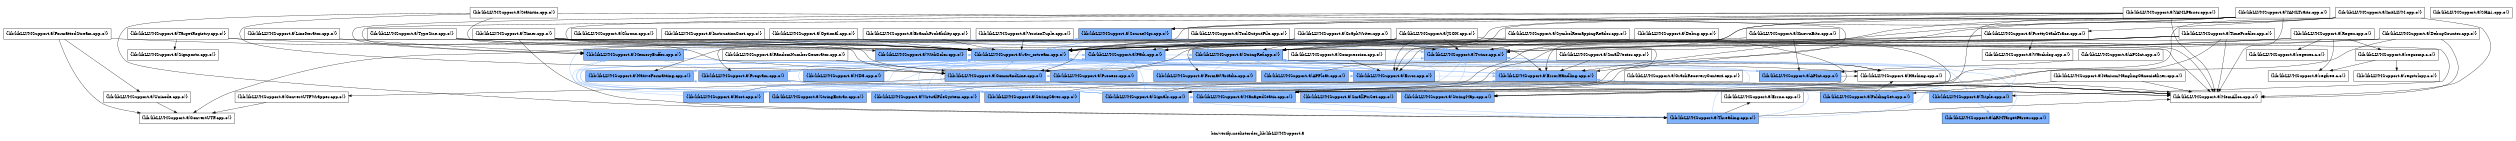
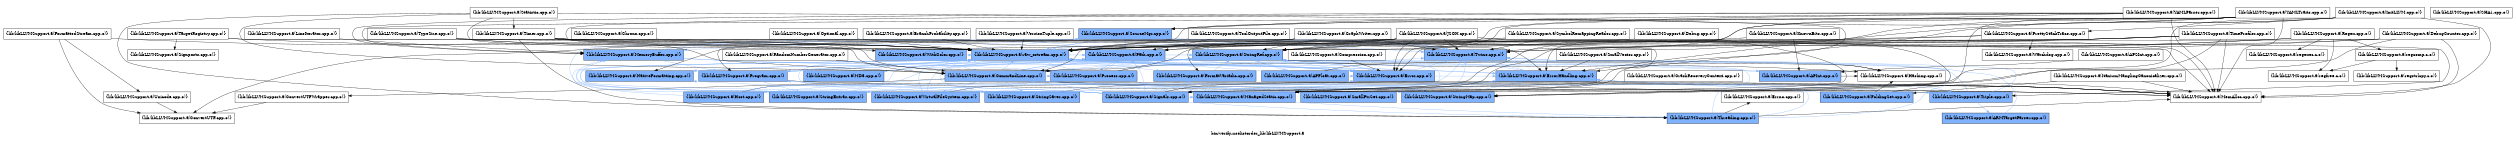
  digraph {
    label="bin/verify-uselistorder_lib/libLLVMSupport.a"
    rankdir=TB
    node [group=0 shape=box]
    n1 [fillcolor="0.600000 0.5 1" group=1 label="{lib/libLLVMSupport.a(SourceMgr.cpp.o)}" style=filled]
    n2 [fillcolor="0.600000 0.5 1" group=1 label="{lib/libLLVMSupport.a(MemoryBuffer.cpp.o)}" style=filled]
    n3 [fillcolor="0.600000 0.5 1" group=1 label="{lib/libLLVMSupport.a(StringRef.cpp.o)}" style=filled]
    n4 [fillcolor="0.600000 0.5 1" group=1 label="{lib/libLLVMSupport.a(Twine.cpp.o)}" style=filled]
    n5 [fillcolor="0.600000 0.5 1" group=1 label="{lib/libLLVMSupport.a(WithColor.cpp.o)}" style=filled]
    n6 [fillcolor="0.600000 0.5 1" group=1 label="{lib/libLLVMSupport.a(raw_ostream.cpp.o)}" style=filled]
    n7 [fillcolor="0.600000 0.5 1" group=1 label="{lib/libLLVMSupport.a(Path.cpp.o)}" style=filled]
    n8 [fillcolor="0.600000 0.5 1" group=1 label="{lib/libLLVMSupport.a(Error.cpp.o)}" style=filled]
    n9 [fillcolor="0.600000 0.5 1" group=1 label="{lib/libLLVMSupport.a(Process.cpp.o)}" style=filled]
    n10 [fillcolor="0.600000 0.5 1" group=1 label="{lib/libLLVMSupport.a(Program.cpp.o)}" style=filled]
    n11 [fillcolor="0.600000 0.5 1" group=1 label="{lib/libLLVMSupport.a(APFloat.cpp.o)}" style=filled]
    n12 [fillcolor="0.600000 0.5 1" group=1 label="{lib/libLLVMSupport.a(APInt.cpp.o)}" style=filled]
    n13 [label="{lib/libLLVMSupport.a(Hashing.cpp.o)}"]
    n14 [fillcolor="0.600000 0.5 1" group=1 label="{lib/libLLVMSupport.a(CommandLine.cpp.o)}" style=filled]
    n15 [fillcolor="0.600000 0.5 1" group=1 label="{lib/libLLVMSupport.a(NativeFormatting.cpp.o)}" style=filled]
    n16 [fillcolor="0.600000 0.5 1" group=1 label="{lib/libLLVMSupport.a(ErrorHandling.cpp.o)}" style=filled]
    n17 [fillcolor="0.600000 0.5 1" group=1 label="{lib/libLLVMSupport.a(FormatVariadic.cpp.o)}" style=filled]
    n18 [fillcolor="0.600000 0.5 1" group=1 label="{lib/libLLVMSupport.a(MD5.cpp.o)}" style=filled]
    n19 [fillcolor="0.600000 0.5 1" group=1 label="{lib/libLLVMSupport.a(ManagedStatic.cpp.o)}" style=filled]
    n20 [fillcolor="0.600000 0.5 1" group=1 label="{lib/libLLVMSupport.a(StringExtras.cpp.o)}" style=filled]
    n21 [label="{lib/libLLVMSupport.a(MemAlloc.cpp.o)}"]
    n22 [fillcolor="0.600000 0.5 1" group=1 label="{lib/libLLVMSupport.a(StringSaver.cpp.o)}" style=filled]
    n23 [label="{lib/libLLVMSupport.a(Errno.cpp.o)}"]
    n24 [fillcolor="0.600000 0.5 1" group=1 label="{lib/libLLVMSupport.a(FoldingSet.cpp.o)}" style=filled]
    n25 [fillcolor="0.600000 0.5 1" group=1 label="{lib/libLLVMSupport.a(SmallPtrSet.cpp.o)}" style=filled]
    n26 [label="{lib/libLLVMSupport.a(ConvertUTFWrapper.cpp.o)}"]
    n27 [fillcolor="0.600000 0.5 1" group=1 label="{lib/libLLVMSupport.a(StringMap.cpp.o)}" style=filled]
    n28 [fillcolor="0.600000 0.5 1" group=1 label="{lib/libLLVMSupport.a(Triple.cpp.o)}" style=filled]
    n29 [fillcolor="0.600000 0.5 1" group=1 label="{lib/libLLVMSupport.a(VirtualFileSystem.cpp.o)}" style=filled]
    n30 [fillcolor="0.600000 0.5 1" group=1 label="{lib/libLLVMSupport.a(Host.cpp.o)}" style=filled]
    n31 [fillcolor="0.600000 0.5 1" group=1 label="{lib/libLLVMSupport.a(Signals.cpp.o)}" style=filled]
    n32 [fillcolor="0.600000 0.5 1" group=1 label="{lib/libLLVMSupport.a(Threading.cpp.o)}" style=filled]
    n33 [label="{lib/libLLVMSupport.a(ConvertUTF.cpp.o)}"]
    n34 [fillcolor="0.600000 0.5 1" group=1 label="{lib/libLLVMSupport.a(ARMTargetParser.cpp.o)}" style=filled]
    n35 [label="{lib/libLLVMSupport.a(Debug.cpp.o)}"]
    n36 [label="{lib/libLLVMSupport.a(InitLLVM.cpp.o)}"]
    n37 [label="{lib/libLLVMSupport.a(PrettyStackTrace.cpp.o)}"]
    n38 [label="{lib/libLLVMSupport.a(Watchdog.cpp.o)}"]
    n39 [label="{lib/libLLVMSupport.a(APSInt.cpp.o)}"]
    n40 [label="{lib/libLLVMSupport.a(TypeSize.cpp.o)}"]
    n41 [label="{lib/libLLVMSupport.a(SHA1.cpp.o)}"]
    n42 [label="{lib/libLLVMSupport.a(TargetRegistry.cpp.o)}"]
    n43 [label="{lib/libLLVMSupport.a(Signposts.cpp.o)}"]
    n44 [label="{lib/libLLVMSupport.a(FormattedStream.cpp.o)}"]
    n45 [label="{lib/libLLVMSupport.a(Unicode.cpp.o)}"]
    n46 [label="{lib/libLLVMSupport.a(Regex.cpp.o)}"]
    n47 [label="{lib/libLLVMSupport.a(regcomp.c.o)}"]
    n48 [label="{lib/libLLVMSupport.a(regexec.c.o)}"]
    n49 [label="{lib/libLLVMSupport.a(regfree.c.o)}"]
    n50 [label="{lib/libLLVMSupport.a(regstrlcpy.c.o)}"]
    n51 [label="{lib/libLLVMSupport.a(Timer.cpp.o)}"]
    n52 [label="{lib/libLLVMSupport.a(Chrono.cpp.o)}"]
-   n53 [label="{lib/libLLVMSupport.a(InstructionCost.cpp.o)}"]
    n54 [label="{lib/libLLVMSupport.a(RandomNumberGenerator.cpp.o)}"]
    n55 [label="{lib/libLLVMSupport.a(SmallVector.cpp.o)}"]
    n56 [label="{lib/libLLVMSupport.a(Statistic.cpp.o)}"]
    n57 [label="{lib/libLLVMSupport.a(TimeProfiler.cpp.o)}"]
    n58 [label="{lib/libLLVMSupport.a(JSON.cpp.o)}"]
    n59 [label="{lib/libLLVMSupport.a(ToolOutputFile.cpp.o)}"]
    n60 [label="{lib/libLLVMSupport.a(YAMLParser.cpp.o)}"]
    n61 [label="{lib/libLLVMSupport.a(CrashRecoveryContext.cpp.o)}"]
    n62 [label="{lib/libLLVMSupport.a(KnownBits.cpp.o)}"]
    n63 [label="{lib/libLLVMSupport.a(Optional.cpp.o)}"]
    n64 [label="{lib/libLLVMSupport.a(GraphWriter.cpp.o)}"]
    n65 [label="{lib/libLLVMSupport.a(BranchProbability.cpp.o)}"]
    n66 [label="{lib/libLLVMSupport.a(DebugCounter.cpp.o)}"]
    n67 [label="{lib/libLLVMSupport.a(Compression.cpp.o)}"]
    n68 [label="{lib/libLLVMSupport.a(ItaniumManglingCanonicalizer.cpp.o)}"]
    n69 [label="{lib/libLLVMSupport.a(LineIterator.cpp.o)}"]
    n70 [label="{lib/libLLVMSupport.a(SymbolRemappingReader.cpp.o)}"]
    n71 [label="{lib/libLLVMSupport.a(YAMLTraits.cpp.o)}"]
    n72 [label="{lib/libLLVMSupport.a(VersionTuple.cpp.o)}"]
    subgraph sub_1 {
      rank=same
      n1
    }
    subgraph sub_2 {
      rank=same
      n2
      n3
      n4
      n5
      n6
      n7
    }
    subgraph sub_3 {
      rank=same
      n8
      n9
      n10
      n11
      n12
      n13
      n14
      n15
      n16
      n17
      n18
    }
    subgraph sub_4 {
      rank=same
      n19
      n20
      n21
      n22
      n23
      n24
      n25
      n26
      n27
      n28
      n29
      n30
      n31
    }
    subgraph sub_5 {
      rank=same
      n1
    }
    subgraph sub_6 {
      rank=same
      n2
      n3
      n4
      n5
      n6
      n7
    }
    subgraph sub_7 {
      rank=same
      n8
      n9
      n10
      n11
      n12
      n13
      n14
      n15
      n16
      n17
      n18
    }
    subgraph sub_8 {
      rank=same
      n19
      n20
      n21
      n22
      n23
      n24
      n25
      n26
      n27
      n28
      n29
      n30
      n31
    }
    n1 -> n2 [color="0.600000 0.5 1"]
    n1 -> n3 [color="0.600000 0.5 1"]
    n1 -> n4 [color="0.600000 0.5 1"]
    n1 -> n5 [color="0.600000 0.5 1"]
    n1 -> n6 [color="0.600000 0.5 1"]
    n1 -> n7 [color="0.600000 0.5 1"]
    n2 -> n4 [color="0.600000 0.5 1"]
    n2 -> n7 [color="0.600000 0.5 1"]
    n2 -> n8 [color="0.600000 0.5 1"]
    n2 -> n9 [color="0.600000 0.5 1"]
    n2 -> n10 [color="0.600000 0.5 1"]
    n3 -> n8 [color="0.600000 0.5 1"]
    n3 -> n11 [color="0.600000 0.5 1"]
    n3 -> n12 [color="0.600000 0.5 1"]
    n3 -> n13
    n4 -> n6 [color="0.600000 0.5 1"]
    n5 -> n6 [color="0.600000 0.5 1"]
    n5 -> n8 [color="0.600000 0.5 1"]
    n5 -> n14 [color="0.600000 0.5 1"]
    n6 -> n4 [color="0.600000 0.5 1"]
    n6 -> n7 [color="0.600000 0.5 1"]
    n6 -> n8 [color="0.600000 0.5 1"]
    n6 -> n9 [color="0.600000 0.5 1"]
    n6 -> n10 [color="0.600000 0.5 1"]
    n6 -> n15 [color="0.600000 0.5 1"]
    n6 -> n16 [color="0.600000 0.5 1"]
    n6 -> n17 [color="0.600000 0.5 1"]
    n7 -> n3 [color="0.600000 0.5 1"]
    n7 -> n4 [color="0.600000 0.5 1"]
    n7 -> n8 [color="0.600000 0.5 1"]
    n7 -> n9 [color="0.600000 0.5 1"]
    n7 -> n18 [color="0.600000 0.5 1"]
    n8 -> n4 [color="0.600000 0.5 1"]
    n8 -> n6 [color="0.600000 0.5 1"]
    n8 -> n16 [color="0.600000 0.5 1"]
    n8 -> n19 [color="0.600000 0.5 1"]
    n9 -> n7 [color="0.600000 0.5 1"]
    n9 -> n8 [color="0.600000 0.5 1"]
    n9 -> n13
    n9 -> n19 [color="0.600000 0.5 1"]
    n9 -> n20 [color="0.600000 0.5 1"]
    n10 -> n3 [color="0.600000 0.5 1"]
    n10 -> n6 [color="0.600000 0.5 1"]
    n10 -> n7 [color="0.600000 0.5 1"]
    n10 -> n20 [color="0.600000 0.5 1"]
    n10 -> n21
    n10 -> n22 [color="0.600000 0.5 1"]
    n11 -> n3 [color="0.600000 0.5 1"]
    n11 -> n6 [color="0.600000 0.5 1"]
    n11 -> n8 [color="0.600000 0.5 1"]
    n11 -> n13
    n12 -> n6 [color="0.600000 0.5 1"]
    n12 -> n13
    n12 -> n24 [color="0.600000 0.5 1"]
    n14 -> n3 [color="0.600000 0.5 1"]
    n14 -> n4 [color="0.600000 0.5 1"]
    n14 -> n6 [color="0.600000 0.5 1"]
    n14 -> n7 [color="0.600000 0.5 1"]
    n14 -> n8 [color="0.600000 0.5 1"]
    n14 -> n9 [color="0.600000 0.5 1"]
    n14 -> n16 [color="0.600000 0.5 1"]
    n14 -> n19 [color="0.600000 0.5 1"]
    n14 -> n21
    n14 -> n22 [color="0.600000 0.5 1"]
    n14 -> n25 [color="0.600000 0.5 1"]
    n14 -> n26
    n14 -> n27 [color="0.600000 0.5 1"]
    n14 -> n28 [color="0.600000 0.5 1"]
    n14 -> n29 [color="0.600000 0.5 1"]
    n14 -> n30 [color="0.600000 0.5 1"]
    n15 -> n6 [color="0.600000 0.5 1"]
    n16 -> n4 [color="0.600000 0.5 1"]
    n16 -> n6 [color="0.600000 0.5 1"]
    n16 -> n31 [color="0.600000 0.5 1"]
    n17 -> n3 [color="0.600000 0.5 1"]
    n18 -> n6 [color="0.600000 0.5 1"]
    n19 -> n32 [color="0.600000 0.5 1"]
    n20 -> n3 [color="0.600000 0.5 1"]
    n20 -> n6 [color="0.600000 0.5 1"]
    n22 -> n3 [color="0.600000 0.5 1"]
    n22 -> n21
    n24 -> n13
    n24 -> n16 [color="0.600000 0.5 1"]
    n24 -> n21
    n25 -> n16 [color="0.600000 0.5 1"]
    n26 -> n33
    n27 -> n16 [color="0.600000 0.5 1"]
    n28 -> n3 [color="0.600000 0.5 1"]
    n28 -> n4 [color="0.600000 0.5 1"]
    n28 -> n34 [color="0.600000 0.5 1"]
    n29 -> n1 [color="0.600000 0.5 1"]
    n29 -> n2 [color="0.600000 0.5 1"]
    n29 -> n3 [color="0.600000 0.5 1"]
    n29 -> n4 [color="0.600000 0.5 1"]
    n29 -> n6 [color="0.600000 0.5 1"]
    n29 -> n7 [color="0.600000 0.5 1"]
+   n29 -> n8 [color="0.600000 0.5 1"]
    n29 -> n21
    n29 -> n27 [color="0.600000 0.5 1"]
    n30 -> n3 [color="0.600000 0.5 1"]
    n30 -> n6 [color="0.600000 0.5 1"]
    n30 -> n21
    n30 -> n27 [color="0.600000 0.5 1"]
    n30 -> n28 [color="0.600000 0.5 1"]
    n31 -> n2 [color="0.600000 0.5 1"]
    n31 -> n3 [color="0.600000 0.5 1"]
    n31 -> n4 [color="0.600000 0.5 1"]
    n31 -> n6 [color="0.600000 0.5 1"]
    n31 -> n7 [color="0.600000 0.5 1"]
    n31 -> n10 [color="0.600000 0.5 1"]
    n31 -> n14 [color="0.600000 0.5 1"]
    n31 -> n15 [color="0.600000 0.5 1"]
    n31 -> n16 [color="0.600000 0.5 1"]
    n31 -> n17 [color="0.600000 0.5 1"]
    n31 -> n19 [color="0.600000 0.5 1"]
    n31 -> n21
    n31 -> n32 [color="0.600000 0.5 1"]
    n32 -> n3 [color="0.600000 0.5 1"]
    n32 -> n4 [color="0.600000 0.5 1"]
    n32 -> n16 [color="0.600000 0.5 1"]
    n32 -> n21
    n32 -> n23
    n34 -> n3 [color="0.600000 0.5 1"]
    n35 -> n6
    n35 -> n19
    n36 -> n16
    n36 -> n19
    n36 -> n21
    n36 -> n31
    n36 -> n37
    n37 -> n6
    n37 -> n31
    n37 -> n38
    n39 -> n12
    n40 -> n5
    n40 -> n6
    n40 -> n14
    n40 -> n16
    n42 -> n6
    n42 -> n28
    n42 -> n43
    n44 -> n6
    n44 -> n33
    n44 -> n45
    n45 -> n33
    n46 -> n3
    n46 -> n4
    n46 -> n47
    n46 -> n48
    n46 -> n49
    n47 -> n49
    n47 -> n50
    n51 -> n6
    n51 -> n9
    n51 -> n14
    n51 -> n19
    n51 -> n21
    n51 -> n27
    n51 -> n32
    n52 -> n6
-   n53 -> n6
    n54 -> n14
    n55 -> n16
    n56 -> n6
    n56 -> n14
    n56 -> n19
    n56 -> n32
+   n56 -> n51
    n57 -> n4
    n57 -> n6
    n57 -> n7
    n57 -> n8
    n57 -> n21
    n57 -> n27
    n58 -> n3
    n58 -> n4
    n58 -> n6
    n58 -> n8
    n58 -> n15
    n58 -> n17
    n58 -> n21
    n58 -> n33
    n59 -> n6
    n59 -> n7
    n60 -> n1
    n60 -> n2
    n60 -> n3
    n60 -> n6
    n60 -> n16
    n60 -> n21
    n61 -> n19
    n62 -> n6
    n62 -> n12
    n63 -> n6
    n64 -> n3
    n64 -> n4
    n64 -> n6
    n64 -> n7
    n64 -> n10
    n64 -> n14
    n65 -> n6
    n66 -> n3
    n66 -> n6
    n66 -> n14
    n66 -> n19
    n66 -> n21
    n67 -> n8
    n68 -> n21
    n68 -> n24
    n69 -> n2
    n70 -> n3
    n70 -> n4
    n70 -> n6
    n70 -> n8
    n71 -> n1
    n71 -> n2
    n71 -> n3
    n71 -> n4
    n71 -> n6
    n71 -> n16
    n71 -> n21
    n71 -> n27
    n72 -> n6
  }
